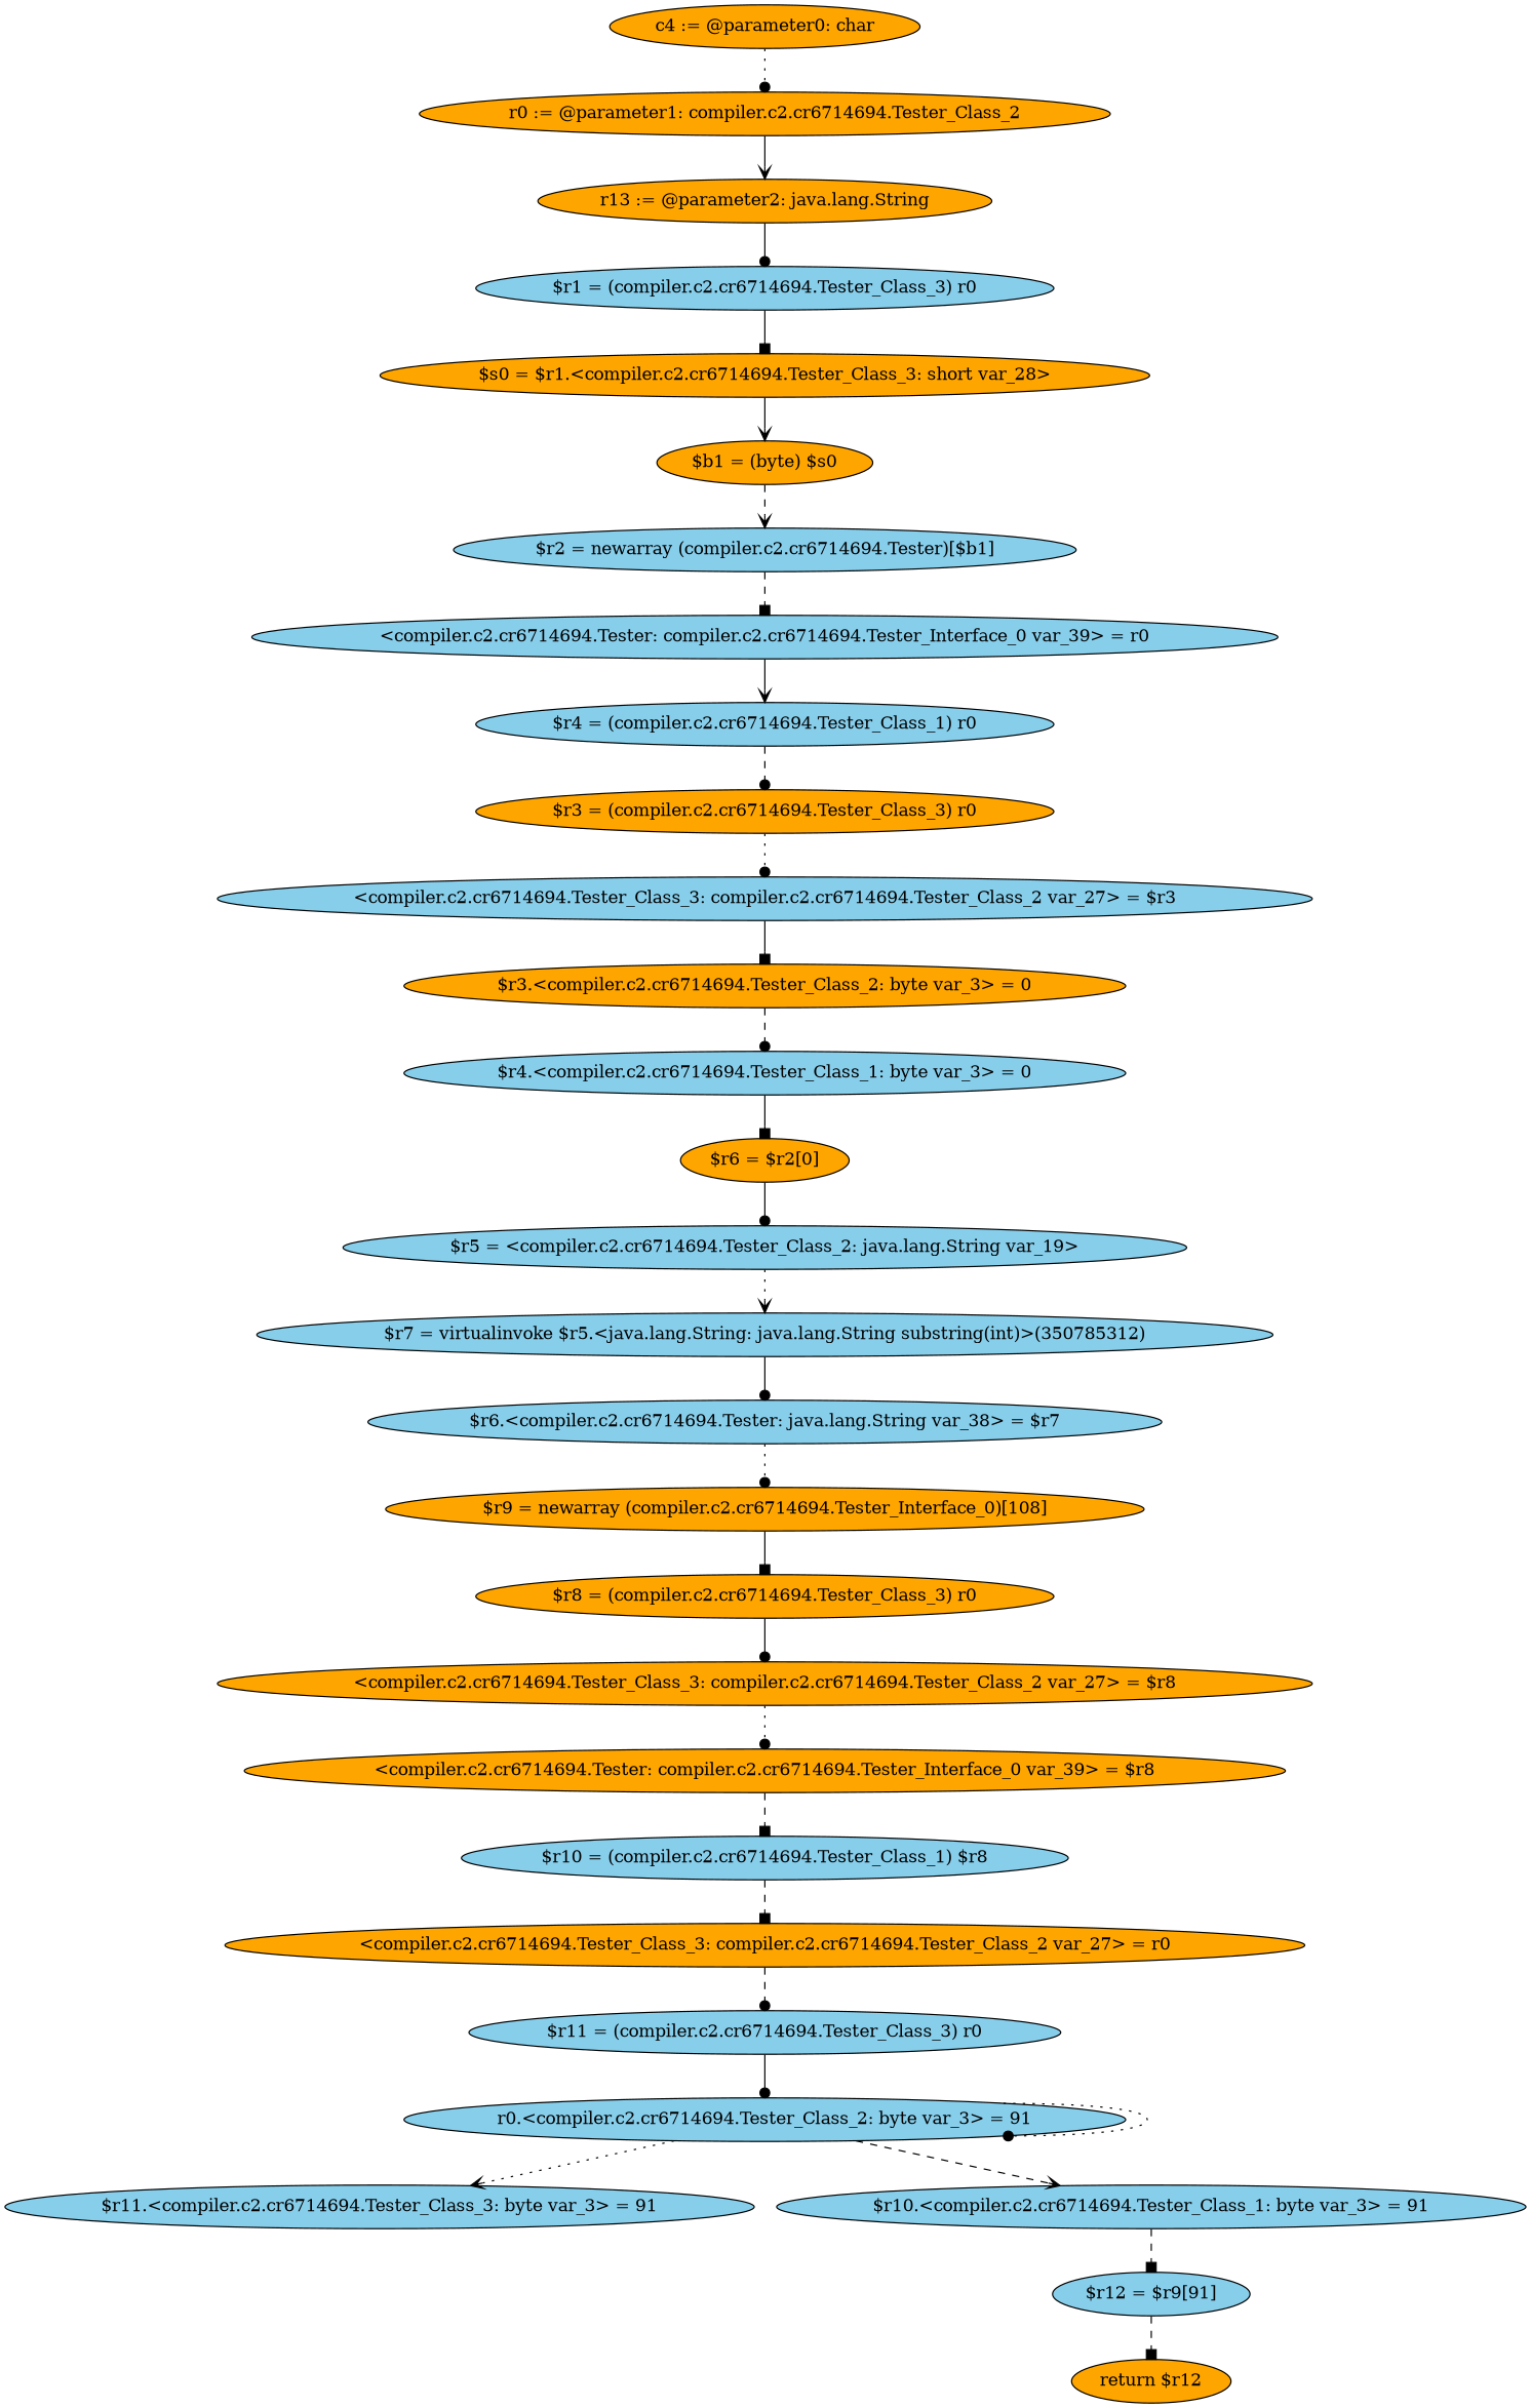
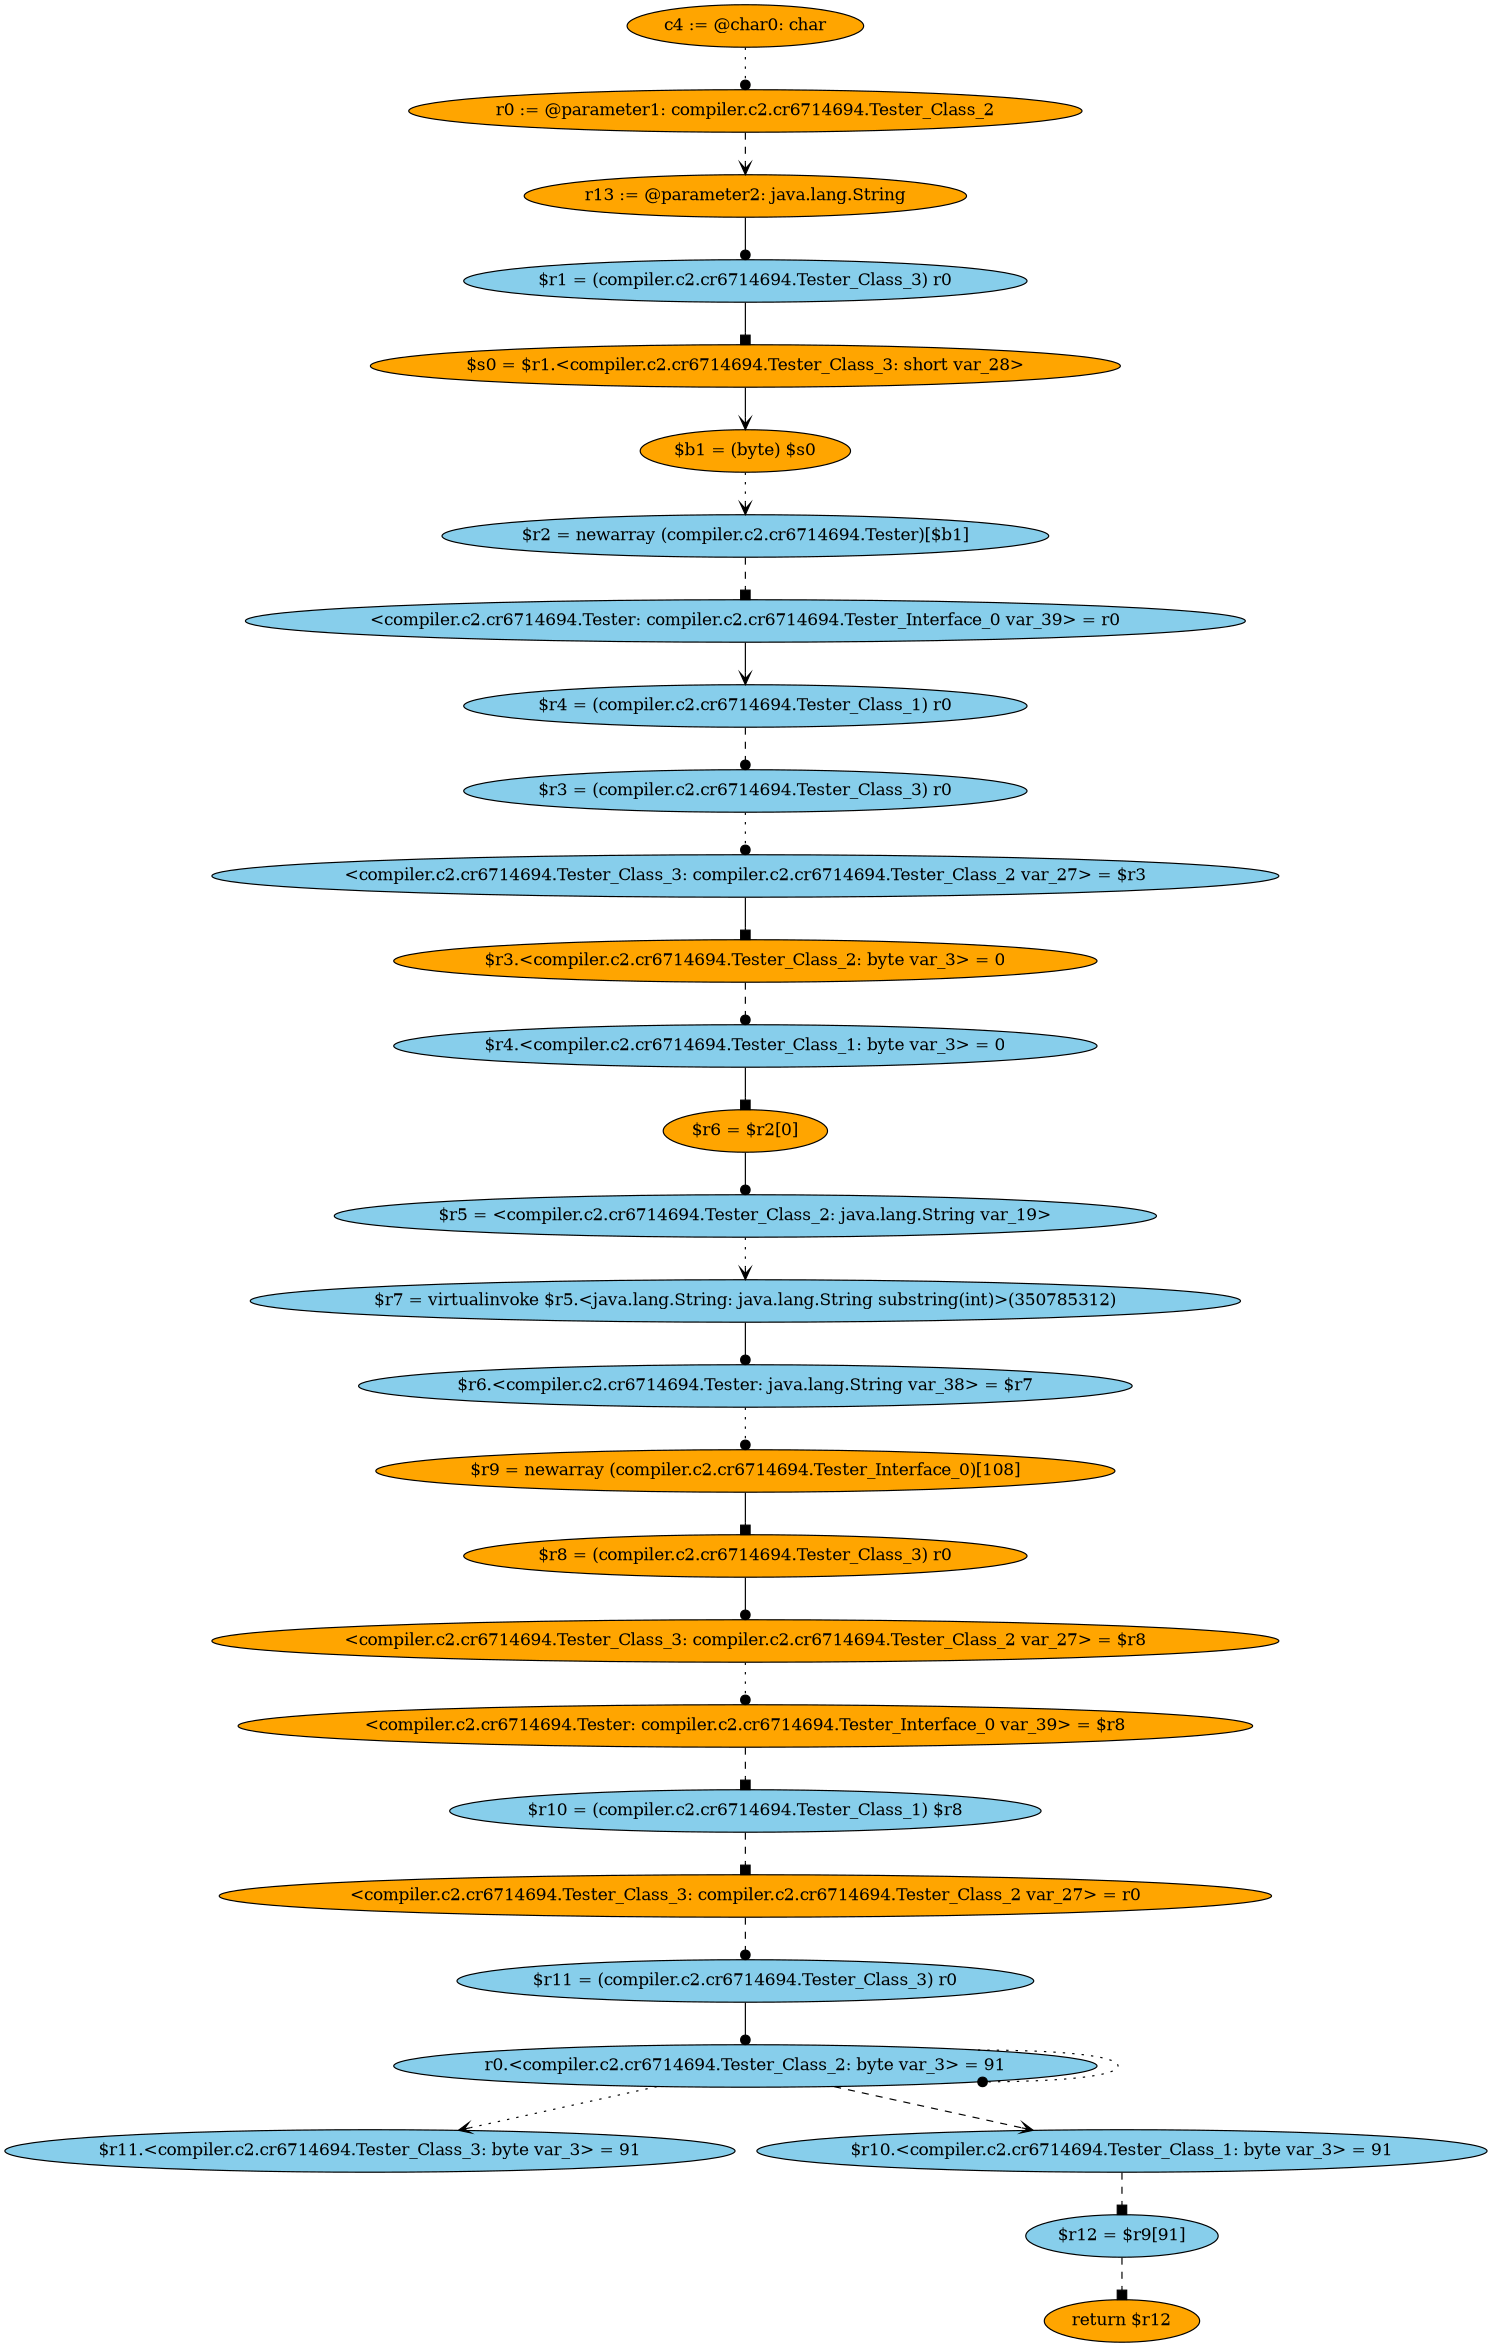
  digraph {
    node [fillcolor=skyblue style=filled]
    edge [arrowhead=dot style=solid]
-   "c4 := @parameter0: char" [fillcolor=orange]
+   "c4 := @parameter0: char" [fillcolor=orange label="c4 := @char0: char"]
    "r0 := @parameter1: compiler.c2.cr6714694.Tester_Class_2" [fillcolor=orange]
    "r13 := @parameter2: java.lang.String" [fillcolor=orange]
    "$r1 = (compiler.c2.cr6714694.Tester_Class_3) r0"
    "$s0 = $r1.<compiler.c2.cr6714694.Tester_Class_3: short var_28>" [fillcolor=orange]
    "$b1 = (byte) $s0" [fillcolor=orange]
    "$r2 = newarray (compiler.c2.cr6714694.Tester)[$b1]"
    "<compiler.c2.cr6714694.Tester: compiler.c2.cr6714694.Tester_Interface_0 var_39> = r0"
    "$r4 = (compiler.c2.cr6714694.Tester_Class_1) r0"
-   "$r3 = (compiler.c2.cr6714694.Tester_Class_3) r0" [fillcolor=orange]
+   "$r3 = (compiler.c2.cr6714694.Tester_Class_3) r0"
    "<compiler.c2.cr6714694.Tester_Class_3: compiler.c2.cr6714694.Tester_Class_2 var_27> = $r3"
    "$r3.<compiler.c2.cr6714694.Tester_Class_2: byte var_3> = 0" [fillcolor=orange]
    "$r4.<compiler.c2.cr6714694.Tester_Class_1: byte var_3> = 0"
    "$r6 = $r2[0]" [fillcolor=orange]
    "$r5 = <compiler.c2.cr6714694.Tester_Class_2: java.lang.String var_19>"
    "$r7 = virtualinvoke $r5.<java.lang.String: java.lang.String substring(int)>(350785312)"
    "$r6.<compiler.c2.cr6714694.Tester: java.lang.String var_38> = $r7"
    "$r9 = newarray (compiler.c2.cr6714694.Tester_Interface_0)[108]" [fillcolor=orange]
    "$r8 = (compiler.c2.cr6714694.Tester_Class_3) r0" [fillcolor=orange]
    "<compiler.c2.cr6714694.Tester_Class_3: compiler.c2.cr6714694.Tester_Class_2 var_27> = $r8" [fillcolor=orange]
    "<compiler.c2.cr6714694.Tester: compiler.c2.cr6714694.Tester_Interface_0 var_39> = $r8" [fillcolor=orange]
    "$r10 = (compiler.c2.cr6714694.Tester_Class_1) $r8"
    "<compiler.c2.cr6714694.Tester_Class_3: compiler.c2.cr6714694.Tester_Class_2 var_27> = r0" [fillcolor=orange]
    "$r11 = (compiler.c2.cr6714694.Tester_Class_3) r0"
    "r0.<compiler.c2.cr6714694.Tester_Class_2: byte var_3> = 91"
    "$r11.<compiler.c2.cr6714694.Tester_Class_3: byte var_3> = 91"
    "$r10.<compiler.c2.cr6714694.Tester_Class_1: byte var_3> = 91"
    "$r12 = $r9[91]"
    "return $r12" [fillcolor=orange]
    "c4 := @parameter0: char" -> "r0 := @parameter1: compiler.c2.cr6714694.Tester_Class_2" [style=dotted]
-   "r0 := @parameter1: compiler.c2.cr6714694.Tester_Class_2" -> "r13 := @parameter2: java.lang.String" [arrowhead=vee]
+   "r0 := @parameter1: compiler.c2.cr6714694.Tester_Class_2" -> "r13 := @parameter2: java.lang.String" [arrowhead=vee style=dashed]
    "r13 := @parameter2: java.lang.String" -> "$r1 = (compiler.c2.cr6714694.Tester_Class_3) r0"
    "$r1 = (compiler.c2.cr6714694.Tester_Class_3) r0" -> "$s0 = $r1.<compiler.c2.cr6714694.Tester_Class_3: short var_28>" [arrowhead=box]
    "$s0 = $r1.<compiler.c2.cr6714694.Tester_Class_3: short var_28>" -> "$b1 = (byte) $s0" [arrowhead=vee]
-   "$b1 = (byte) $s0" -> "$r2 = newarray (compiler.c2.cr6714694.Tester)[$b1]" [arrowhead=vee style=dashed]
+   "$b1 = (byte) $s0" -> "$r2 = newarray (compiler.c2.cr6714694.Tester)[$b1]" [arrowhead=vee style=dotted]
    "$r2 = newarray (compiler.c2.cr6714694.Tester)[$b1]" -> "<compiler.c2.cr6714694.Tester: compiler.c2.cr6714694.Tester_Interface_0 var_39> = r0" [arrowhead=box style=dashed]
    "<compiler.c2.cr6714694.Tester: compiler.c2.cr6714694.Tester_Interface_0 var_39> = r0" -> "$r4 = (compiler.c2.cr6714694.Tester_Class_1) r0" [arrowhead=vee]
    "$r4 = (compiler.c2.cr6714694.Tester_Class_1) r0" -> "$r3 = (compiler.c2.cr6714694.Tester_Class_3) r0" [style=dashed]
    "$r3 = (compiler.c2.cr6714694.Tester_Class_3) r0" -> "<compiler.c2.cr6714694.Tester_Class_3: compiler.c2.cr6714694.Tester_Class_2 var_27> = $r3" [style=dotted]
    "<compiler.c2.cr6714694.Tester_Class_3: compiler.c2.cr6714694.Tester_Class_2 var_27> = $r3" -> "$r3.<compiler.c2.cr6714694.Tester_Class_2: byte var_3> = 0" [arrowhead=box]
    "$r3.<compiler.c2.cr6714694.Tester_Class_2: byte var_3> = 0" -> "$r4.<compiler.c2.cr6714694.Tester_Class_1: byte var_3> = 0" [style=dashed]
    "$r4.<compiler.c2.cr6714694.Tester_Class_1: byte var_3> = 0" -> "$r6 = $r2[0]" [arrowhead=box]
    "$r6 = $r2[0]" -> "$r5 = <compiler.c2.cr6714694.Tester_Class_2: java.lang.String var_19>"
    "$r5 = <compiler.c2.cr6714694.Tester_Class_2: java.lang.String var_19>" -> "$r7 = virtualinvoke $r5.<java.lang.String: java.lang.String substring(int)>(350785312)" [arrowhead=vee style=dotted]
    "$r7 = virtualinvoke $r5.<java.lang.String: java.lang.String substring(int)>(350785312)" -> "$r6.<compiler.c2.cr6714694.Tester: java.lang.String var_38> = $r7"
    "$r6.<compiler.c2.cr6714694.Tester: java.lang.String var_38> = $r7" -> "$r9 = newarray (compiler.c2.cr6714694.Tester_Interface_0)[108]" [style=dotted]
    "$r9 = newarray (compiler.c2.cr6714694.Tester_Interface_0)[108]" -> "$r8 = (compiler.c2.cr6714694.Tester_Class_3) r0" [arrowhead=box]
    "$r8 = (compiler.c2.cr6714694.Tester_Class_3) r0" -> "<compiler.c2.cr6714694.Tester_Class_3: compiler.c2.cr6714694.Tester_Class_2 var_27> = $r8"
    "<compiler.c2.cr6714694.Tester_Class_3: compiler.c2.cr6714694.Tester_Class_2 var_27> = $r8" -> "<compiler.c2.cr6714694.Tester: compiler.c2.cr6714694.Tester_Interface_0 var_39> = $r8" [style=dotted]
    "<compiler.c2.cr6714694.Tester: compiler.c2.cr6714694.Tester_Interface_0 var_39> = $r8" -> "$r10 = (compiler.c2.cr6714694.Tester_Class_1) $r8" [arrowhead=box style=dashed]
    "$r10 = (compiler.c2.cr6714694.Tester_Class_1) $r8" -> "<compiler.c2.cr6714694.Tester_Class_3: compiler.c2.cr6714694.Tester_Class_2 var_27> = r0" [arrowhead=box style=dashed]
    "<compiler.c2.cr6714694.Tester_Class_3: compiler.c2.cr6714694.Tester_Class_2 var_27> = r0" -> "$r11 = (compiler.c2.cr6714694.Tester_Class_3) r0" [style=dashed]
    "$r11 = (compiler.c2.cr6714694.Tester_Class_3) r0" -> "r0.<compiler.c2.cr6714694.Tester_Class_2: byte var_3> = 91"
    "r0.<compiler.c2.cr6714694.Tester_Class_2: byte var_3> = 91" -> "r0.<compiler.c2.cr6714694.Tester_Class_2: byte var_3> = 91" [style=dotted]
    "r0.<compiler.c2.cr6714694.Tester_Class_2: byte var_3> = 91" -> "$r11.<compiler.c2.cr6714694.Tester_Class_3: byte var_3> = 91" [arrowhead=vee style=dotted]
    "r0.<compiler.c2.cr6714694.Tester_Class_2: byte var_3> = 91" -> "$r10.<compiler.c2.cr6714694.Tester_Class_1: byte var_3> = 91" [arrowhead=vee style=dashed]
    "$r10.<compiler.c2.cr6714694.Tester_Class_1: byte var_3> = 91" -> "$r12 = $r9[91]" [arrowhead=box style=dashed]
    "$r12 = $r9[91]" -> "return $r12" [arrowhead=box style=dashed]
  }
